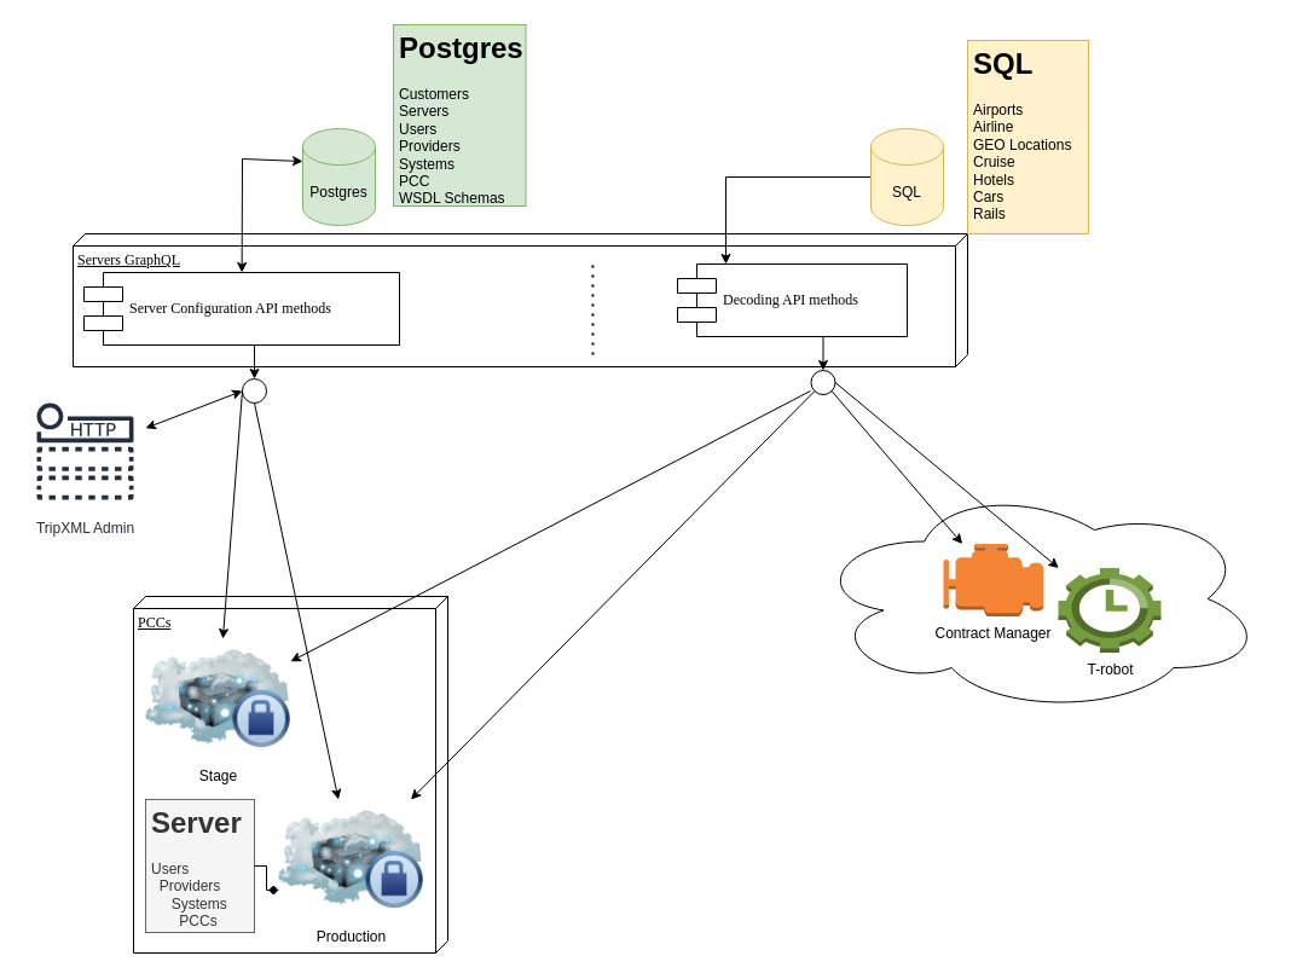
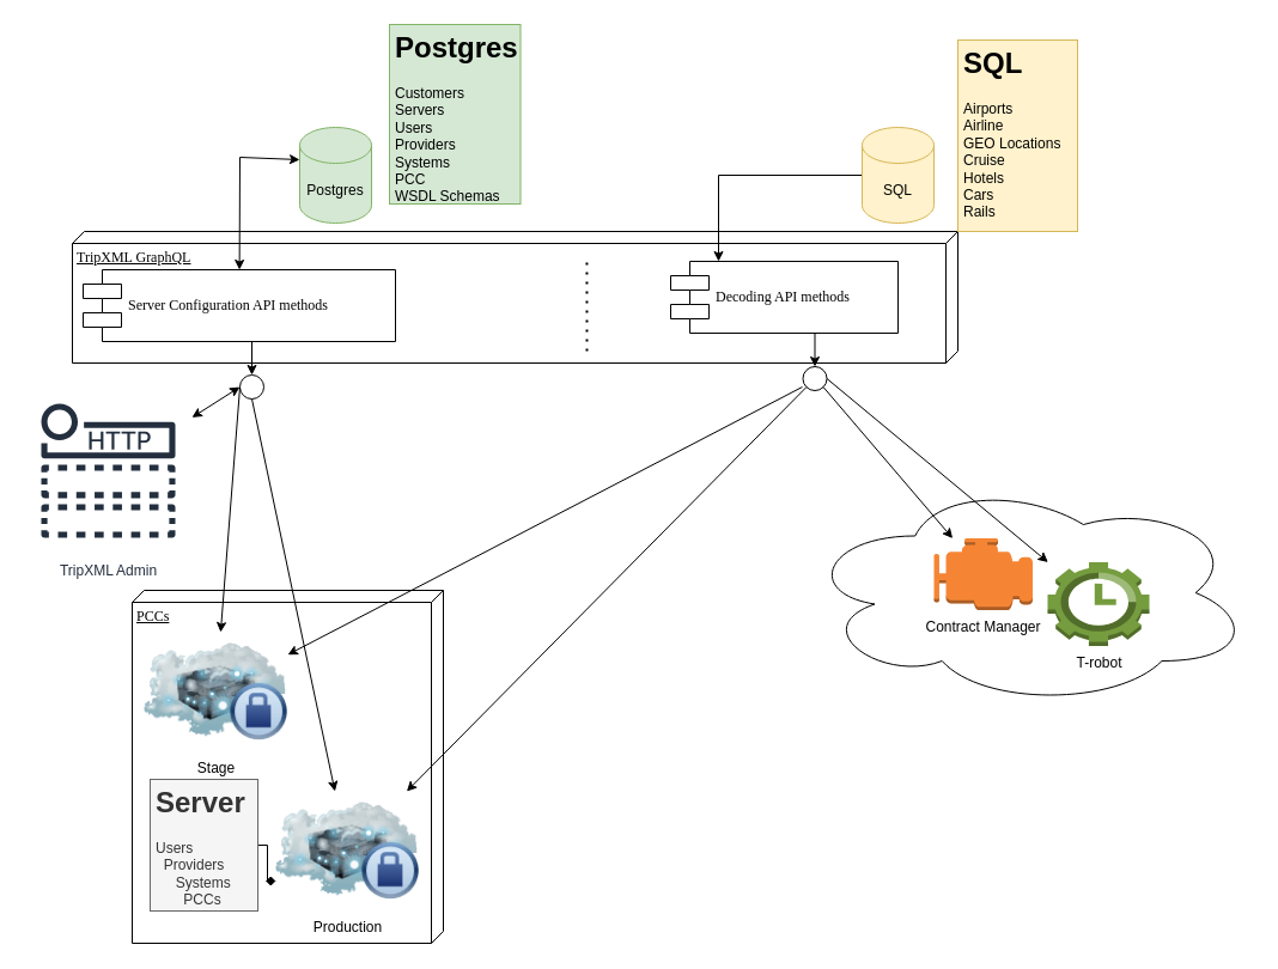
  <mxCell id="0" />
  <mxCell id="1" parent="0" />
- <mxCell id="2" value="Servers GraphQL" style="verticalAlign=top;align=left;spacingTop=8;spacingLeft=2;spacingRight=12;shape=cube;size=10;direction=south;fontStyle=4;html=1;rounded=0;shadow=0;comic=0;labelBackgroundColor=none;strokeWidth=1;fontFamily=Verdana;fontSize=12" parent="1" vertex="1"><mxGeometry x="60" y="193" width="740" height="110" as="geometry" /></mxCell>
+ <mxCell id="2" value="TripXML GraphQL" style="verticalAlign=top;align=left;spacingTop=8;spacingLeft=2;spacingRight=12;shape=cube;size=10;direction=south;fontStyle=4;html=1;rounded=0;shadow=0;comic=0;labelBackgroundColor=none;strokeWidth=1;fontFamily=Verdana;fontSize=12" parent="1" vertex="1"><mxGeometry x="60" y="193" width="740" height="110" as="geometry" /></mxCell>
  <mxCell id="3" value="PCCs" style="verticalAlign=top;align=left;spacingTop=8;spacingLeft=2;spacingRight=12;shape=cube;size=10;direction=south;fontStyle=4;html=1;rounded=0;shadow=0;comic=0;labelBackgroundColor=none;strokeWidth=1;fontFamily=Verdana;fontSize=12" parent="1" vertex="1"><mxGeometry x="110" y="493" width="260" height="295" as="geometry" /></mxCell>
  <mxCell id="4" style="edgeStyle=orthogonalEdgeStyle;rounded=0;orthogonalLoop=1;jettySize=auto;html=1;exitX=0.5;exitY=1;exitDx=0;exitDy=0;entryX=0.5;entryY=0;entryDx=0;entryDy=0;" parent="1" source="5" target="11" edge="1"><mxGeometry relative="1" as="geometry" /></mxCell>
  <mxCell id="5" value="Server Configuration API methods" style="shape=component;align=left;spacingLeft=36;rounded=0;shadow=0;comic=0;labelBackgroundColor=none;strokeWidth=1;fontFamily=Verdana;fontSize=12;html=1;" parent="1" vertex="1"><mxGeometry x="69" y="225" width="261" height="60" as="geometry" /></mxCell>
  <mxCell id="6" value="Postgres" style="shape=cylinder3;whiteSpace=wrap;html=1;boundedLbl=1;backgroundOutline=1;size=15;fillColor=#d5e8d4;strokeColor=#82b366;" parent="1" vertex="1"><mxGeometry x="250" y="106" width="60" height="80" as="geometry" /></mxCell>
  <mxCell id="7" style="edgeStyle=elbowEdgeStyle;rounded=0;orthogonalLoop=1;jettySize=auto;html=1;exitX=0;exitY=0.5;exitDx=0;exitDy=0;exitPerimeter=0;" parent="1" source="8" target="9" edge="1"><mxGeometry relative="1" as="geometry"><Array as="points"><mxPoint x="600" y="163" /></Array></mxGeometry></mxCell>
  <mxCell id="8" value="SQL" style="shape=cylinder3;whiteSpace=wrap;html=1;boundedLbl=1;backgroundOutline=1;size=15;fillColor=#fff2cc;strokeColor=#d6b656;" parent="1" vertex="1"><mxGeometry x="720" y="106" width="60" height="80" as="geometry" /></mxCell>
  <mxCell id="9" value="Decoding API methods" style="shape=component;align=left;spacingLeft=36;rounded=0;shadow=0;comic=0;labelBackgroundColor=none;strokeWidth=1;fontFamily=Verdana;fontSize=12;html=1;" parent="1" vertex="1"><mxGeometry x="560" y="218" width="190" height="60" as="geometry" /></mxCell>
  <mxCell id="10" value="" style="endArrow=none;dashed=1;html=1;dashPattern=1 3;strokeWidth=2;rounded=0;entryX=0.273;entryY=0.419;entryDx=0;entryDy=0;entryPerimeter=0;" parent="1" edge="1"><mxGeometry width="50" height="50" relative="1" as="geometry"><mxPoint x="490" y="293" as="sourcePoint" /><mxPoint x="489.94" y="213.03" as="targetPoint" /></mxGeometry></mxCell>
  <mxCell id="11" value="" style="ellipse;whiteSpace=wrap;html=1;rounded=0;shadow=0;comic=0;labelBackgroundColor=none;strokeWidth=1;fontFamily=Verdana;fontSize=12;align=center;" parent="1" vertex="1"><mxGeometry x="200" y="313" width="20" height="20" as="geometry" /></mxCell>
  <mxCell id="12" value="Stage" style="image;html=1;image=img/lib/clip_art/networking/Cloud_Server_Private_128x128.png" parent="1" vertex="1"><mxGeometry x="120" y="528" width="120" height="100" as="geometry" /></mxCell>
  <mxCell id="13" value="Production" style="image;html=1;image=img/lib/clip_art/networking/Cloud_Server_Private_128x128.png" parent="1" vertex="1"><mxGeometry x="230" y="661" width="120" height="100" as="geometry" /></mxCell>
  <mxCell id="14" style="edgeStyle=orthogonalEdgeStyle;rounded=0;orthogonalLoop=1;jettySize=auto;html=1;exitX=0.5;exitY=1;exitDx=0;exitDy=0;entryX=0.5;entryY=0;entryDx=0;entryDy=0;" parent="1" target="15" edge="1"><mxGeometry relative="1" as="geometry"><mxPoint x="670" y="278" as="sourcePoint" /></mxGeometry></mxCell>
  <mxCell id="15" value="" style="ellipse;whiteSpace=wrap;html=1;rounded=0;shadow=0;comic=0;labelBackgroundColor=none;strokeWidth=1;fontFamily=Verdana;fontSize=12;align=center;" parent="1" vertex="1"><mxGeometry x="670.5" y="306" width="20" height="20" as="geometry" /></mxCell>
  <mxCell id="16" value="" style="endArrow=classic;html=1;rounded=0;exitX=0;exitY=0.5;exitDx=0;exitDy=0;" parent="1" source="11" target="12" edge="1"><mxGeometry width="50" height="50" relative="1" as="geometry"><mxPoint x="530" y="513" as="sourcePoint" /><mxPoint x="580" y="463" as="targetPoint" /></mxGeometry></mxCell>
  <mxCell id="17" value="" style="endArrow=classic;html=1;rounded=0;exitX=0.5;exitY=1;exitDx=0;exitDy=0;" parent="1" source="11" target="13" edge="1"><mxGeometry width="50" height="50" relative="1" as="geometry"><mxPoint x="530" y="513" as="sourcePoint" /><mxPoint x="580" y="463" as="targetPoint" /></mxGeometry></mxCell>
  <mxCell id="18" style="edgeStyle=elbowEdgeStyle;rounded=0;orthogonalLoop=1;jettySize=auto;html=1;entryX=0;entryY=0.75;entryDx=0;entryDy=0;endArrow=diamond;" parent="1" source="19" target="13" edge="1"><mxGeometry relative="1" as="geometry" /></mxCell>
- <mxCell id="19" value="&lt;h1&gt;Server&lt;/h1&gt;&lt;p&gt;Users&lt;br&gt;&amp;nbsp; Providers&lt;br&gt;&amp;nbsp; &amp;nbsp; &amp;nbsp;Systems&lt;br&gt;&amp;nbsp; &amp;nbsp; &amp;nbsp; &amp;nbsp;PCCs&lt;/p&gt;" style="text;html=1;strokeColor=#666666;fillColor=#f5f5f5;spacing=5;spacingTop=-20;whiteSpace=wrap;overflow=hidden;rounded=0;fontColor=#333333;" parent="1" vertex="1"><mxGeometry x="120" y="661" width="90" height="110" as="geometry" /></mxCell>
- <mxCell id="20" value="TripXML Admin" style="sketch=0;outlineConnect=0;fontColor=#232F3E;gradientColor=none;strokeColor=#232F3E;fillColor=#ffffff;dashed=0;verticalLabelPosition=bottom;verticalAlign=top;align=center;html=1;fontSize=12;fontStyle=0;aspect=fixed;shape=mxgraph.aws4.resourceIcon;resIcon=mxgraph.aws4.http_notification;" parent="1" vertex="1"><mxGeometry x="20" y="323" width="100" height="100" as="geometry" /></mxCell>
+ <mxCell id="19" value="&lt;h1&gt;Server&lt;/h1&gt;&lt;p&gt;Users&lt;br&gt;&amp;nbsp; Providers&lt;br&gt;&amp;nbsp; &amp;nbsp; &amp;nbsp;Systems&lt;br&gt;&amp;nbsp; &amp;nbsp; &amp;nbsp; &amp;nbsp;PCCs&lt;/p&gt;" style="text;html=1;strokeColor=#666666;fillColor=#f5f5f5;spacing=5;spacingTop=-20;whiteSpace=wrap;overflow=hidden;rounded=0;fontColor=#333333;" parent="1" vertex="1"><mxGeometry x="125" y="651" width="90" height="110" as="geometry" /></mxCell>
+ <mxCell id="20" value="TripXML Admin" style="sketch=0;outlineConnect=0;fontColor=#232F3E;gradientColor=none;strokeColor=#232F3E;fillColor=#ffffff;dashed=0;verticalLabelPosition=bottom;verticalAlign=top;align=center;html=1;fontSize=12;fontStyle=0;aspect=fixed;shape=mxgraph.aws4.resourceIcon;resIcon=mxgraph.aws4.http_notification;" parent="1" vertex="1"><mxGeometry x="20" y="323" width="140" height="140" as="geometry" /></mxCell>
  <mxCell id="21" value="" style="endArrow=classic;startArrow=classic;html=1;rounded=0;" parent="1" target="20" edge="1"><mxGeometry width="50" height="50" relative="1" as="geometry"><mxPoint x="200" y="323" as="sourcePoint" /><mxPoint x="580" y="463" as="targetPoint" /></mxGeometry></mxCell>
  <mxCell id="22" value="" style="endArrow=classic;html=1;rounded=0;" parent="1" target="12" edge="1"><mxGeometry width="50" height="50" relative="1" as="geometry"><mxPoint x="670" y="323" as="sourcePoint" /><mxPoint x="580" y="463" as="targetPoint" /></mxGeometry></mxCell>
  <mxCell id="23" value="" style="endArrow=classic;html=1;rounded=0;exitX=0;exitY=1;exitDx=0;exitDy=0;" parent="1" source="15" target="13" edge="1"><mxGeometry width="50" height="50" relative="1" as="geometry"><mxPoint x="530" y="513" as="sourcePoint" /><mxPoint x="580" y="463" as="targetPoint" /></mxGeometry></mxCell>
  <mxCell id="24" value="" style="endArrow=classic;startArrow=classic;html=1;rounded=0;" parent="1" source="5" edge="1"><mxGeometry width="50" height="50" relative="1" as="geometry"><mxPoint x="570" y="673" as="sourcePoint" /><mxPoint x="250" y="133" as="targetPoint" /><Array as="points"><mxPoint x="200" y="131" /></Array></mxGeometry></mxCell>
  <mxCell id="25" value="" style="ellipse;shape=cloud;whiteSpace=wrap;html=1;" vertex="1" parent="1"><mxGeometry x="670.5" y="400" width="375" height="190" as="geometry" /></mxCell>
  <mxCell id="26" value="&lt;h1&gt;SQL&lt;/h1&gt;&lt;p&gt;Airports&lt;br&gt;Airline&lt;br&gt;GEO Locations&lt;br&gt;Cruise&lt;br&gt;Hotels&lt;br&gt;Cars&lt;br&gt;Rails&lt;/p&gt;" style="text;html=1;strokeColor=#d6b656;fillColor=#fff2cc;spacing=5;spacingTop=-20;whiteSpace=wrap;overflow=hidden;rounded=0;" parent="1" vertex="1"><mxGeometry x="800" y="33" width="100" height="160" as="geometry" /></mxCell>
  <mxCell id="27" value="&lt;h1&gt;Postgres&lt;/h1&gt;&lt;p&gt;Customers&lt;br&gt;Servers&lt;br&gt;Users&lt;br&gt;Providers&lt;br&gt;Systems&lt;br&gt;PCC&lt;br&gt;WSDL Schemas&lt;/p&gt;" style="text;html=1;strokeColor=#82b366;fillColor=#d5e8d4;spacing=5;spacingTop=-20;whiteSpace=wrap;overflow=hidden;rounded=0;" parent="1" vertex="1"><mxGeometry x="325" y="20" width="109.5" height="150" as="geometry" /></mxCell>
  <mxCell id="28" value="T-robot" style="outlineConnect=0;dashed=0;verticalLabelPosition=bottom;verticalAlign=top;align=center;html=1;shape=mxgraph.aws3.maintenance_window;fillColor=#759C3E;gradientColor=none;" parent="1" vertex="1"><mxGeometry x="875" y="469.5" width="85" height="70" as="geometry" /></mxCell>
  <mxCell id="29" value="Contract Manager" style="outlineConnect=0;dashed=0;verticalLabelPosition=bottom;verticalAlign=top;align=center;html=1;shape=mxgraph.aws3.emr_engine;fillColor=#F58534;gradientColor=none;" parent="1" vertex="1"><mxGeometry x="780" y="449.5" width="82.5" height="60" as="geometry" /></mxCell>
  <mxCell id="30" value="" style="endArrow=classic;html=1;rounded=0;exitX=1;exitY=0.5;exitDx=0;exitDy=0;" parent="1" source="15" target="28" edge="1"><mxGeometry width="50" height="50" relative="1" as="geometry"><mxPoint x="530" y="513" as="sourcePoint" /><mxPoint x="920" y="518" as="targetPoint" /></mxGeometry></mxCell>
  <mxCell id="31" value="" style="endArrow=classic;html=1;rounded=0;exitX=1;exitY=1;exitDx=0;exitDy=0;" parent="1" source="15" target="29" edge="1"><mxGeometry width="50" height="50" relative="1" as="geometry"><mxPoint x="530" y="513" as="sourcePoint" /><mxPoint x="580" y="463" as="targetPoint" /></mxGeometry></mxCell>
